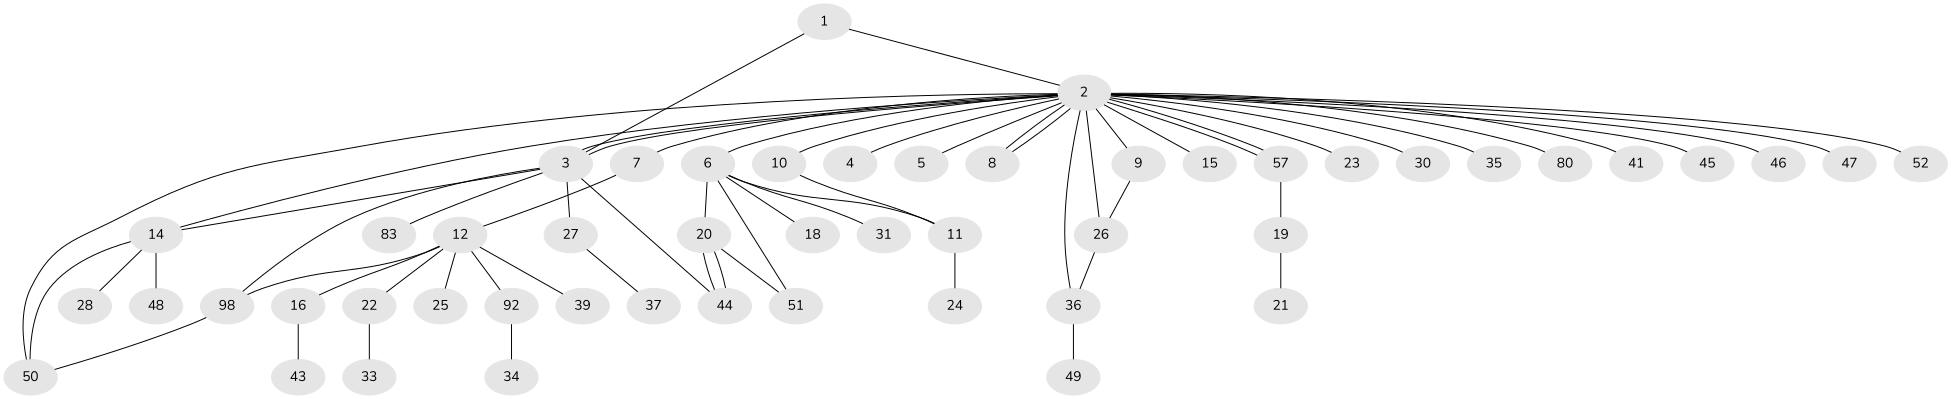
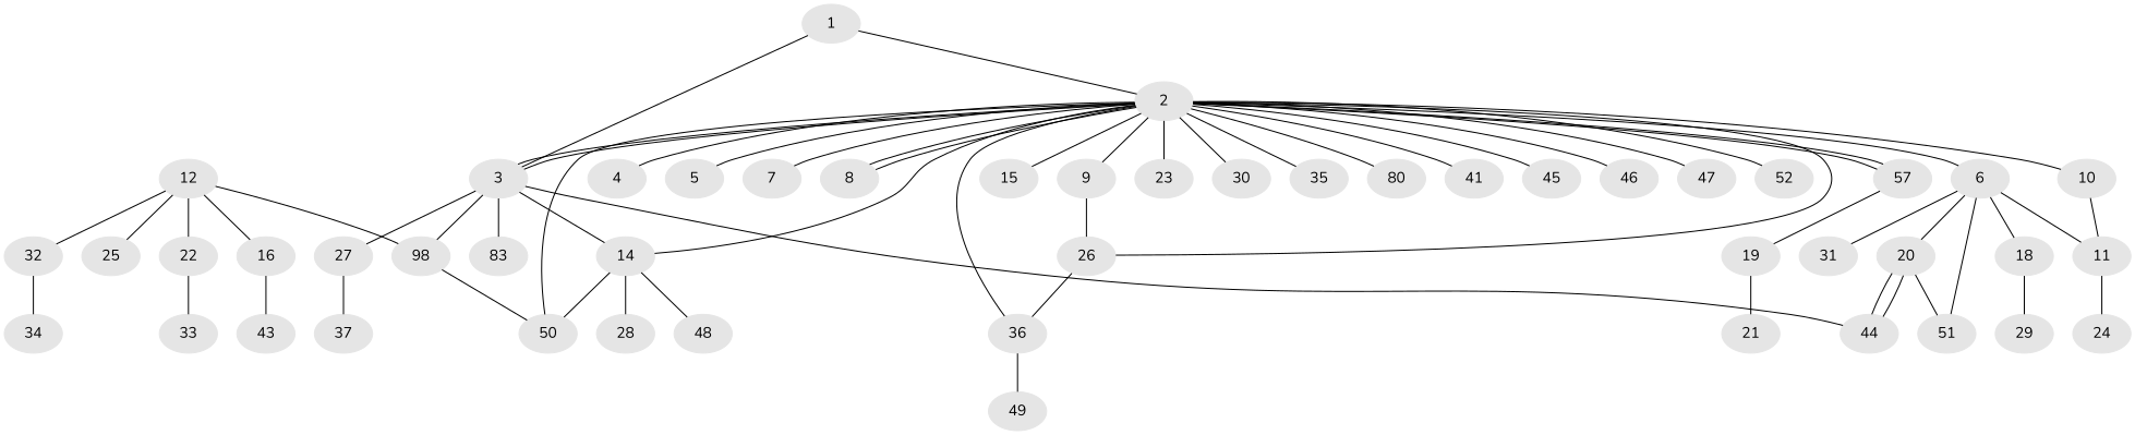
  graph {
    fontname=Nunito
    node [color=gray90 fontname=Nunito style=filled]
    edge [fontname=Nunito]
    1
    2
    3
    4
    5
    6
    7
    8
    9
    10
    14
    15
    n13 [label=57]
    23
    26
    30
    35
    36
    n19 [label=80]
    41
    45
    46
    47
    50
    52
    n26 [label=83]
    27
    n28 [label=98]
    44
    11
    18
    20
    31
    51
    12
    28
    48
    19
    49
    37
    24
+   29
    16
    22
    25
-   32 [label=92]
-   39
+   32
    43
    33
    34
    21
    1 -- 2
    1 -- 3
    2 -- 3
    2 -- 3
    2 -- 4
    2 -- 5
    2 -- 6
    2 -- 7
    2 -- 8
    2 -- 8
    2 -- 9
    2 -- 10
    2 -- 14
    2 -- 15
    2 -- n13
    2 -- n13
    2 -- 23
    2 -- 26
    2 -- 30
    2 -- 35
    2 -- 36
    2 -- n19
    2 -- 41
    2 -- 45
    2 -- 46
    2 -- 47
    2 -- 50
    2 -- 52
    3 -- 14
    3 -- n26
    3 -- 27
    3 -- n28
    3 -- 44
    6 -- 11
    6 -- 18
    6 -- 20
    6 -- 31
    6 -- 51
-   7 -- 12
    9 -- 26
    10 -- 11
    14 -- 50
    14 -- 28
    14 -- 48
    n13 -- 19
    26 -- 36
    36 -- 49
    27 -- 37
    n28 -- 50
    11 -- 24
+   18 -- 29
    20 -- 44
    20 -- 44
    20 -- 51
    12 -- n28
    12 -- 16
    12 -- 22
    12 -- 25
    12 -- 32
-   12 -- 39
    19 -- 21
    16 -- 43
    22 -- 33
    32 -- 34
  }
